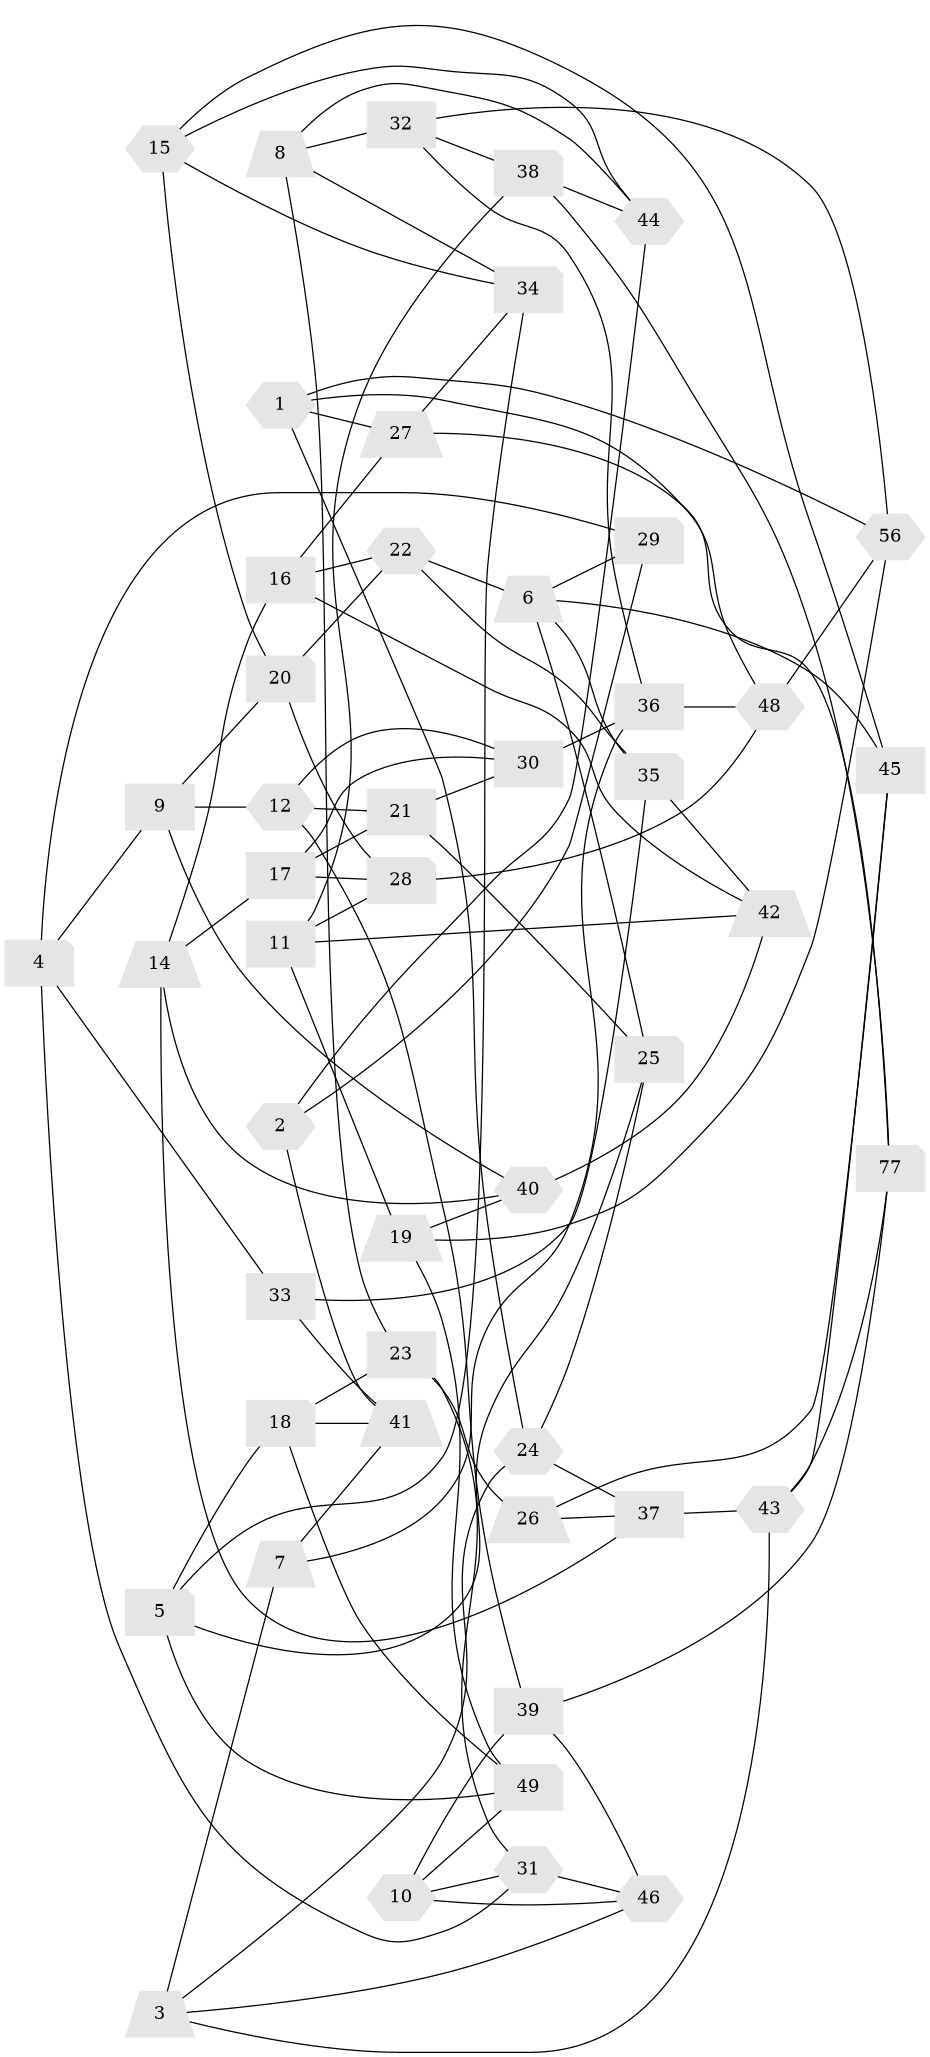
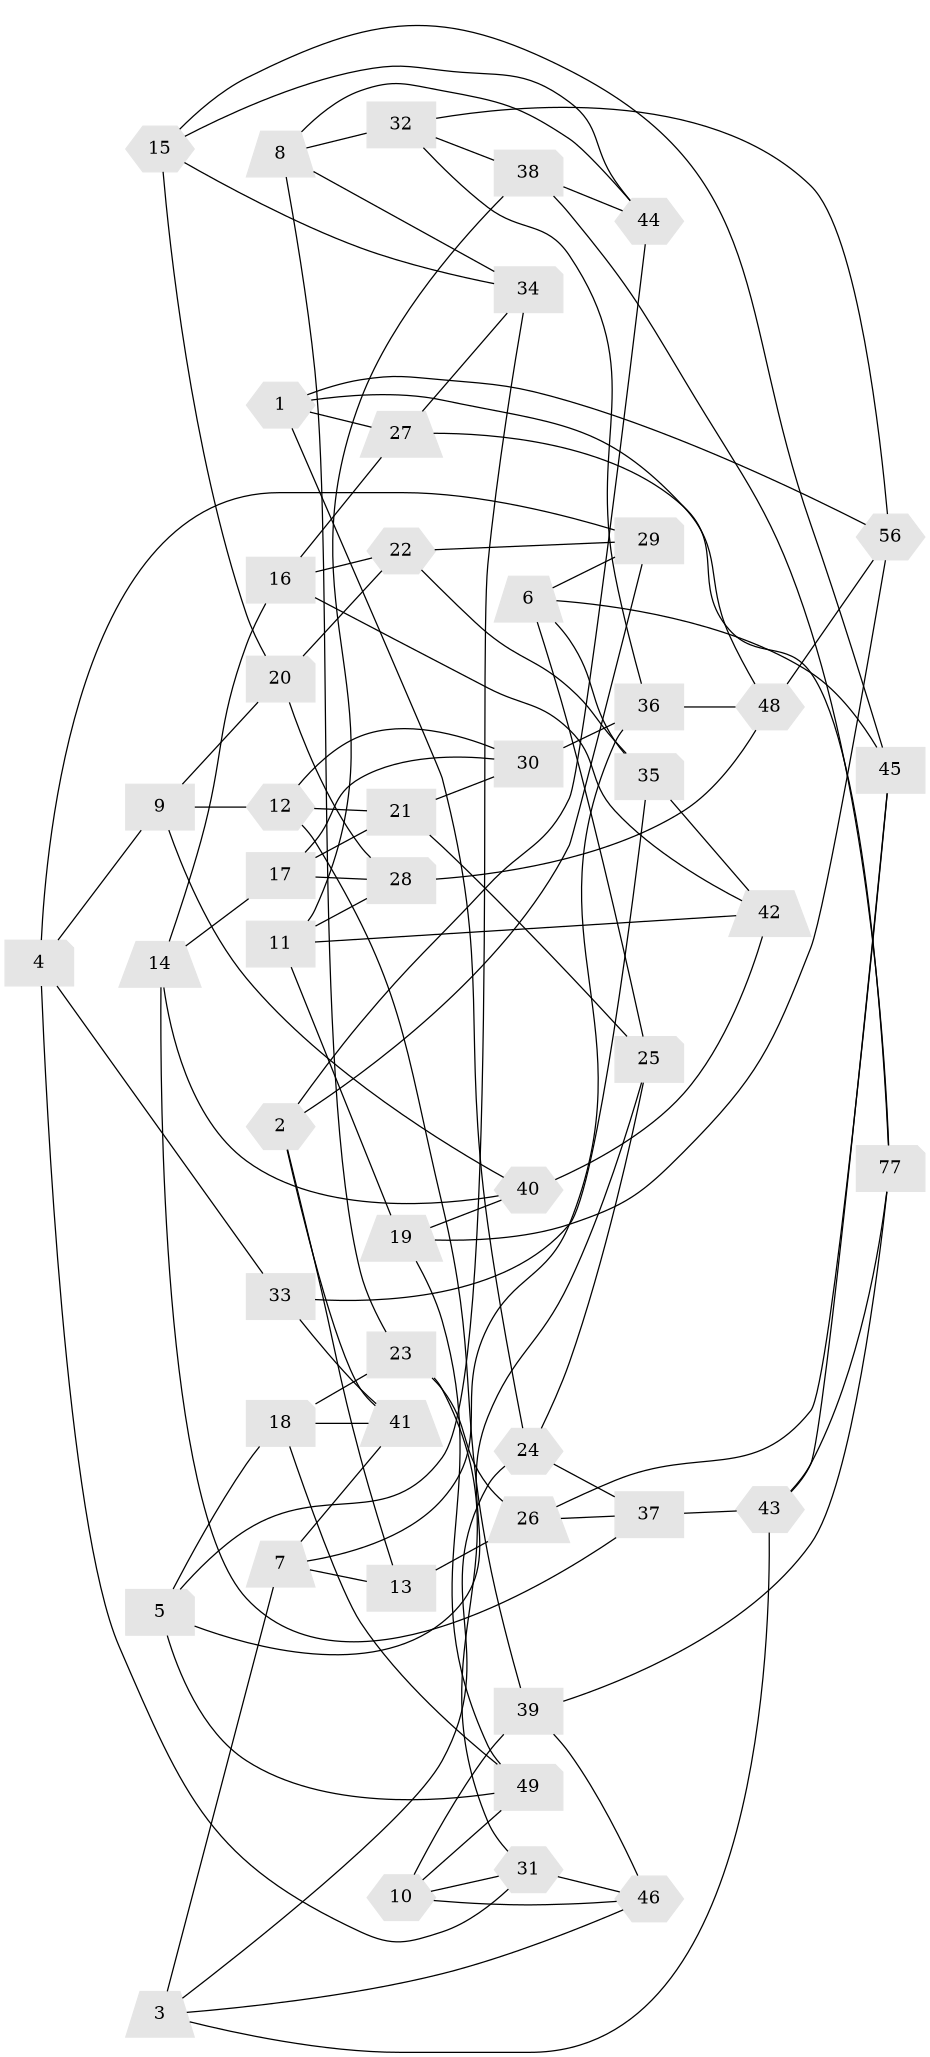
  graph {
    rankdir=LR
    node [color=gray90 shape=hexagon style=filled]
    1
    24
    27 [shape=trapezium]
    48
    n5 [label=56]
    25 [shape=note]
    37 [shape=box]
    34 [shape=note]
    n9 [label=77 shape=note]
+   13 [shape=box]
    2
    29 [shape=note]
    41 [shape=trapezium]
    44
    26 [shape=trapezium]
    3 [shape=trapezium]
    7 [shape=trapezium]
    43
    46
    36 [shape=box]
    45 [shape=box]
    4 [shape=note]
    9 [shape=box]
    31
    33 [shape=box]
    12
    20 [shape=note]
    40
    35 [shape=note]
    5 [shape=note]
    18 [shape=note]
    49 [shape=note]
    23 [shape=box]
    6 [shape=trapezium]
    42 [shape=trapezium]
    8 [shape=trapezium]
    32 [shape=box]
    38 [shape=note]
    39 [shape=box]
    21 [shape=box]
    30 [shape=box]
    28 [shape=note]
    22
    10
    11 [shape=box]
    19 [shape=trapezium]
    14 [shape=trapezium]
    16 [shape=box]
    17 [shape=box]
    15
    1 -- 24
    1 -- 27
    1 -- 48
    1 -- n5
    24 -- 25
    24 -- 37
    27 -- 34
    27 -- n9
    48 -- n5
    37 -- 43
+   13 -- 26
+   2 -- 13
    2 -- 29
    2 -- 41
    2 -- 44
    26 -- 37
    26 -- 45
    3 -- 24
    3 -- 7
    3 -- 43
    3 -- 46
+   7 -- 13
    7 -- 41
    7 -- 36
    43 -- n9
    43 -- 45
    36 -- 48
    4 -- 29
    4 -- 9
    4 -- 31
    4 -- 33
    9 -- 12
    9 -- 20
    9 -- 40
    31 -- 46
    33 -- 41
    33 -- 35
    12 -- 39
    12 -- 21
    12 -- 30
    20 -- 28
    20 -- 22
    40 -- 42
    35 -- 42
    5 -- 25
    5 -- 34
    5 -- 18
    5 -- 49
    18 -- 41
    18 -- 49
    18 -- 23
    23 -- 26
    23 -- 31
    6 -- 25
    6 -- 29
    6 -- 45
    6 -- 35
    8 -- 34
    8 -- 44
    8 -- 23
    8 -- 32
    32 -- n5
    32 -- 36
    32 -- 38
    38 -- n9
    38 -- 44
    39 -- n9
    39 -- 46
    21 -- 25
    21 -- 30
    30 -- 36
    28 -- 48
-   22 -- 6
+   22 -- 29
    22 -- 35
    10 -- 46
    10 -- 31
    10 -- 49
    10 -- 39
    11 -- 42
    11 -- 38
    11 -- 28
    11 -- 19
    19 -- n5
    19 -- 40
    19 -- 49
    14 -- 37
    14 -- 40
    14 -- 16
    14 -- 17
    16 -- 27
    16 -- 42
    16 -- 22
    17 -- 21
    17 -- 30
    17 -- 28
    15 -- 34
    15 -- 44
    15 -- 45
    15 -- 20
  }
